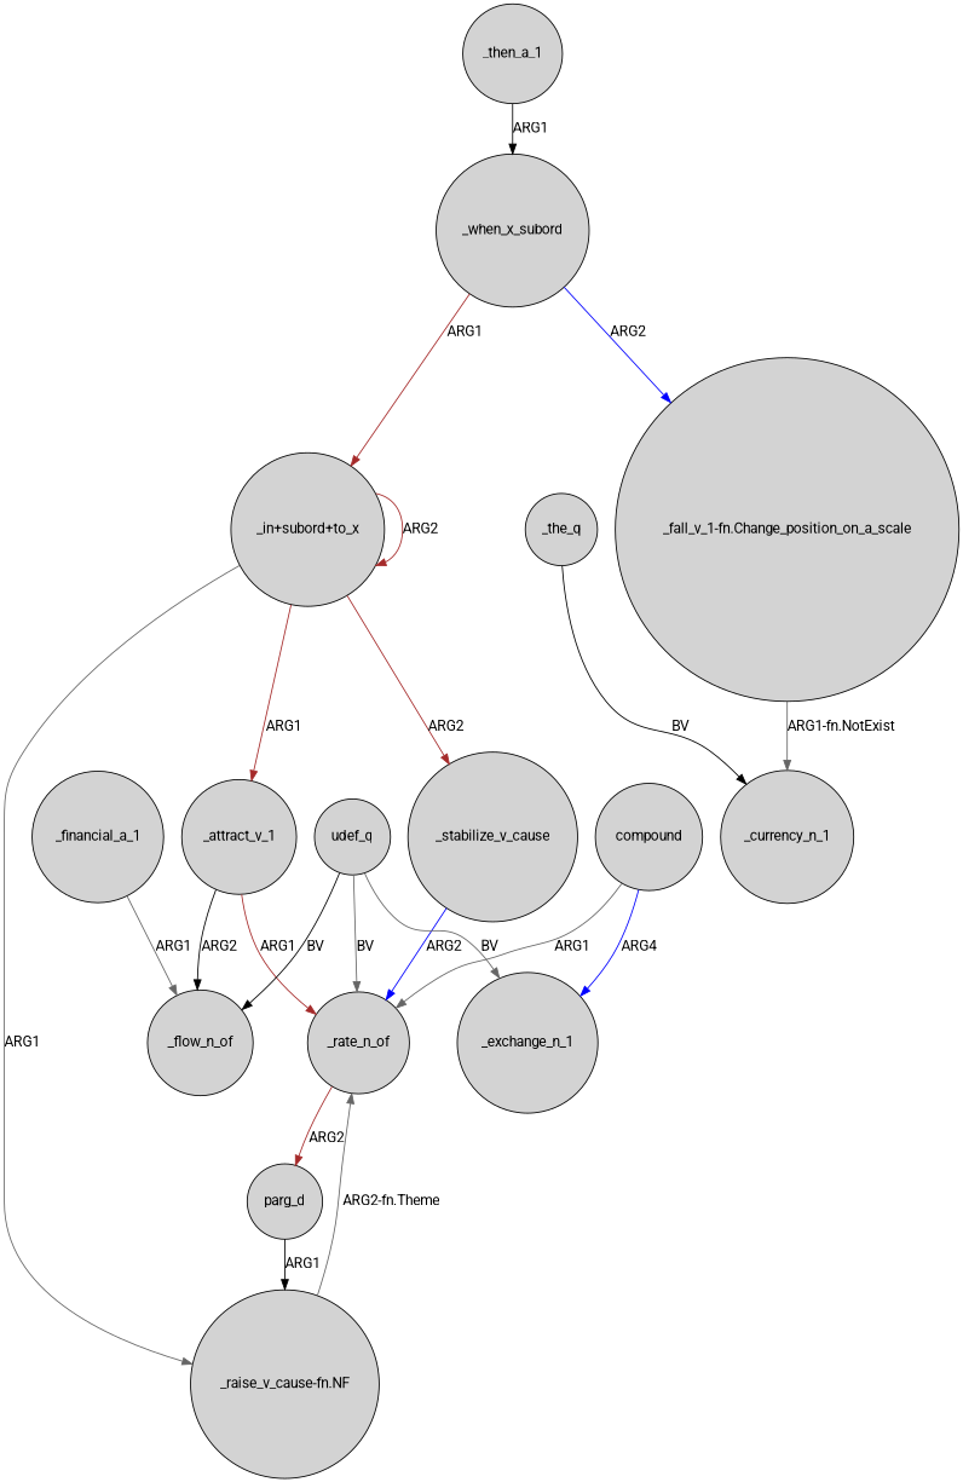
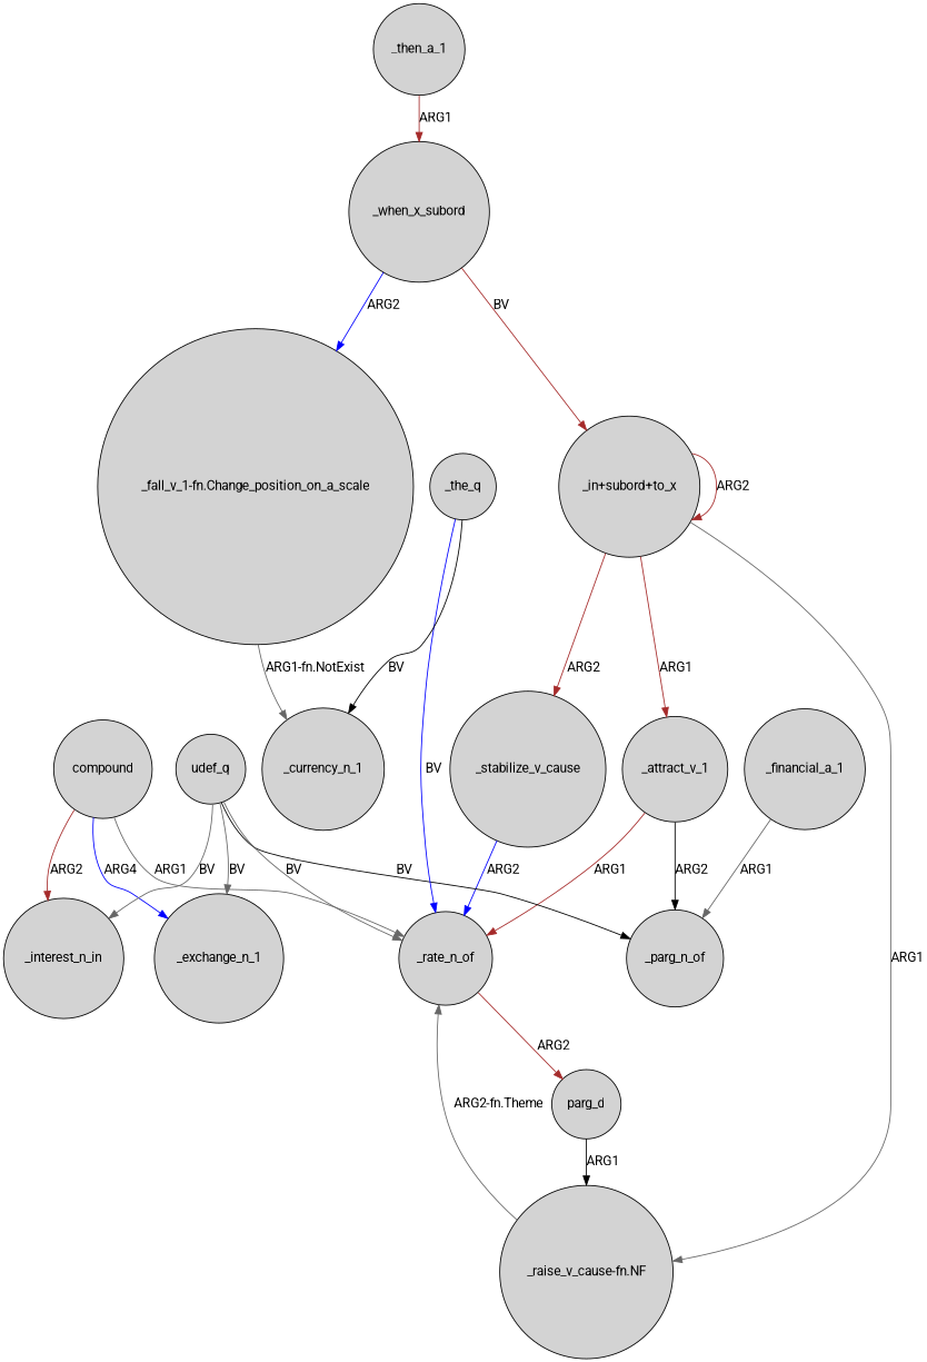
  digraph {
    fontname=Roboto
    node [fontname=Roboto shape=circle style=filled]
    edge [color=brown fontname=Roboto]
    n1 [label="_in+subord+to_x"]
    _attract_v_1
    "_raise_v_cause-fn.NF"
    _stabilize_v_cause
-   _flow_n_of
+   _flow_n_of [label=_parg_n_of]
    _rate_n_of
    parg_d
    _when_x_subord
    "_fall_v_1-fn.Change_position_on_a_scale"
    _currency_n_1
    compound
+   _interest_n_in
    _exchange_n_1
    udef_q
    _then_a_1
    _the_q
    _financial_a_1
    n1 -> n1 [label=ARG2]
    n1 -> _attract_v_1 [label=ARG1]
    n1 -> "_raise_v_cause-fn.NF" [color=gray40 label=ARG1]
    n1 -> _stabilize_v_cause [label=ARG2]
    _attract_v_1 -> _flow_n_of [color=black label=ARG2]
    _attract_v_1 -> _rate_n_of [label=ARG1]
    "_raise_v_cause-fn.NF" -> _rate_n_of [color=gray40 label="ARG2-fn.Theme"]
    _stabilize_v_cause -> _rate_n_of [color=blue label=ARG2]
    _rate_n_of -> parg_d [label=ARG2]
    parg_d -> "_raise_v_cause-fn.NF" [color=black label=ARG1]
-   _when_x_subord -> n1 [label=ARG1]
+   _when_x_subord -> n1 [label=BV]
    _when_x_subord -> "_fall_v_1-fn.Change_position_on_a_scale" [color=blue label=ARG2]
    "_fall_v_1-fn.Change_position_on_a_scale" -> _currency_n_1 [color=gray40 label="ARG1-fn.NotExist"]
    compound -> _rate_n_of [color=gray40 label=ARG1]
+   compound -> _interest_n_in [label=ARG2]
    compound -> _exchange_n_1 [color=blue label=ARG4]
    udef_q -> _flow_n_of [color=black label=BV]
    udef_q -> _rate_n_of [color=gray40 label=BV]
+   udef_q -> _interest_n_in [color=gray40 label=BV]
    udef_q -> _exchange_n_1 [color=gray40 label=BV]
-   _then_a_1 -> _when_x_subord [color=black label=ARG1]
+   _then_a_1 -> _when_x_subord [label=ARG1]
+   _the_q -> _rate_n_of [color=blue label=BV]
    _the_q -> _currency_n_1 [color=black label=BV]
    _financial_a_1 -> _flow_n_of [color=gray40 label=ARG1]
  }
